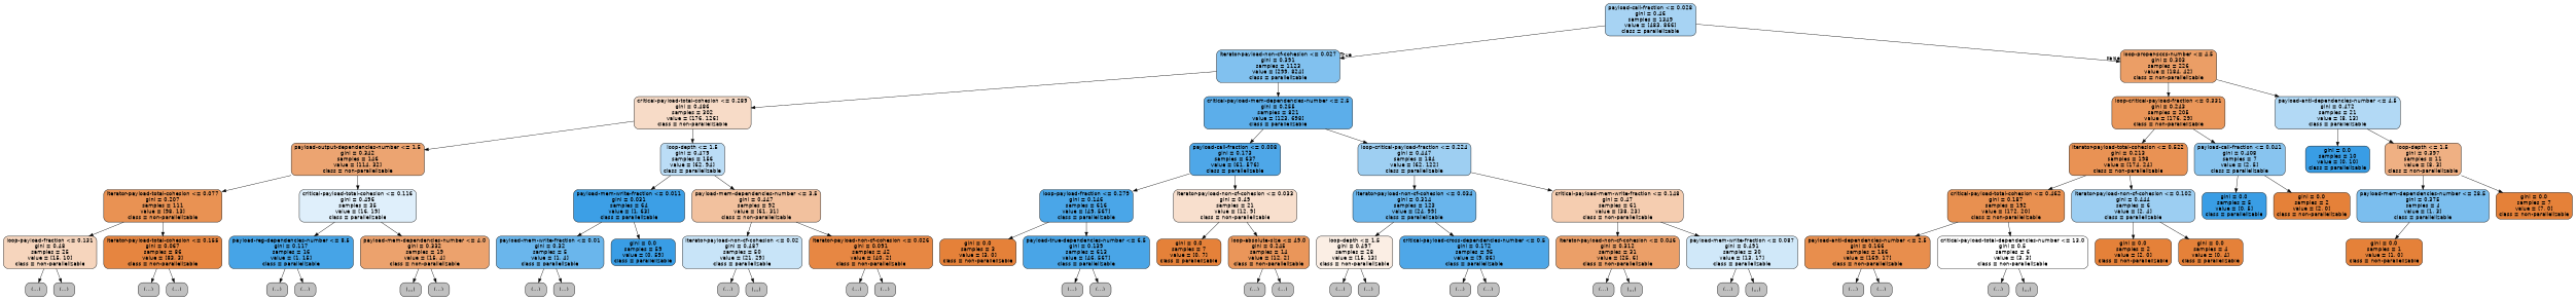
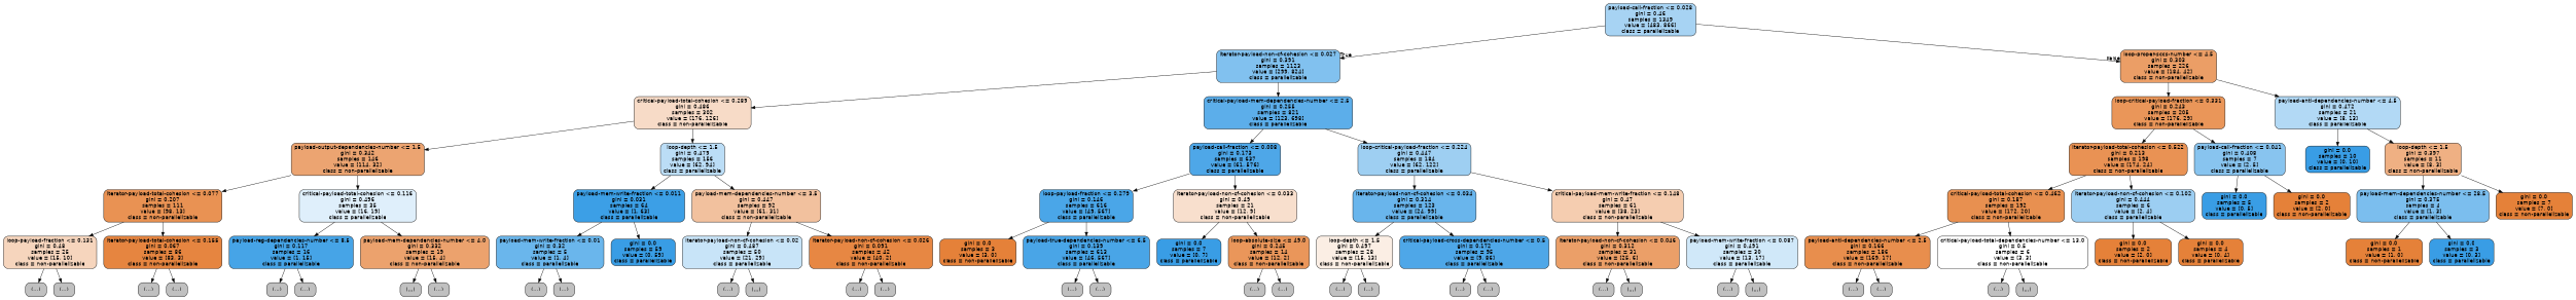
  digraph {
    node [color=black fillcolor="#C0C0C0" fontname=helvetica shape=box style="filled, rounded"]
    edge [fontname=helvetica]
    n1 [fillcolor="#399de571" label="payload-call-fraction <= 0.028\ngini = 0.46\nsamples = 1349\nvalue = [483, 866]\nclass = parallelizable"]
    n2 [fillcolor="#399de5a2" label="iterator-payload-non-cf-cohesion <= 0.027\ngini = 0.391\nsamples = 1123\nvalue = [299, 824]\nclass = parallelizable"]
    n3 [fillcolor="#e58139c5" label="loop-proper-sccs-number <= 4.5\ngini = 0.303\nsamples = 226\nvalue = [184, 42]\nclass = non-parallelizable"]
    n4 [fillcolor="#e5813948" label="critical-payload-total-cohesion <= 0.289\ngini = 0.486\nsamples = 302\nvalue = [176, 126]\nclass = non-parallelizable"]
    n5 [fillcolor="#399de5d2" label="critical-payload-mem-dependencies-number <= 2.5\ngini = 0.255\nsamples = 821\nvalue = [123, 698]\nclass = parallelizable"]
    n6 [fillcolor="#e58139d5" label="loop-critical-payload-fraction <= 0.331\ngini = 0.243\nsamples = 205\nvalue = [176, 29]\nclass = non-parallelizable"]
    n7 [fillcolor="#399de562" label="payload-anti-dependencies-number <= 4.5\ngini = 0.472\nsamples = 21\nvalue = [8, 13]\nclass = parallelizable"]
    n8 [fillcolor="#e58139b7" label="payload-output-dependencies-number <= 1.5\ngini = 0.342\nsamples = 146\nvalue = [114, 32]\nclass = non-parallelizable"]
    n9 [fillcolor="#399de557" label="loop-depth <= 1.5\ngini = 0.479\nsamples = 156\nvalue = [62, 94]\nclass = parallelizable"]
    n10 [fillcolor="#399de5e4" label="payload-call-fraction <= 0.008\ngini = 0.173\nsamples = 637\nvalue = [61, 576]\nclass = parallelizable"]
    n11 [fillcolor="#399de57d" label="loop-critical-payload-fraction <= 0.224\ngini = 0.447\nsamples = 184\nvalue = [62, 122]\nclass = parallelizable"]
    n12 [fillcolor="#e58139dd" label="iterator-payload-total-cohesion <= 0.077\ngini = 0.207\nsamples = 111\nvalue = [98, 13]\nclass = non-parallelizable"]
    n13 [fillcolor="#399de528" label="critical-payload-total-cohesion <= 0.116\ngini = 0.496\nsamples = 35\nvalue = [16, 19]\nclass = parallelizable"]
    n14 [fillcolor="#399de5fb" label="payload-mem-write-fraction <= 0.011\ngini = 0.031\nsamples = 64\nvalue = [1, 63]\nclass = parallelizable"]
    n15 [fillcolor="#e581397d" label="payload-mem-dependencies-number <= 3.5\ngini = 0.447\nsamples = 92\nvalue = [61, 31]\nclass = non-parallelizable"]
    n16 [fillcolor="#e5813955" label="loop-payload-fraction <= 0.131\ngini = 0.48\nsamples = 25\nvalue = [15, 10]\nclass = non-parallelizable"]
    n17 [fillcolor="#e58139f6" label="iterator-payload-total-cohesion <= 0.155\ngini = 0.067\nsamples = 86\nvalue = [83, 3]\nclass = non-parallelizable"]
    n18 [fillcolor="#399de5ee" label="payload-reg-dependencies-number <= 8.5\ngini = 0.117\nsamples = 16\nvalue = [1, 15]\nclass = parallelizable"]
    n19 [fillcolor="#e58139bb" label="payload-mem-dependencies-number <= 4.0\ngini = 0.332\nsamples = 19\nvalue = [15, 4]\nclass = non-parallelizable"]
    n20 [label="(...)"]
    n21 [label="(...)"]
    n22 [label="(...)"]
    n23 [label="(...)"]
    n24 [label="(...)"]
    n25 [label="(...)"]
    n26 [label="(...)"]
    n27 [label="(...)"]
    n28 [fillcolor="#399de5bf" label="payload-mem-write-fraction <= 0.01\ngini = 0.32\nsamples = 5\nvalue = [1, 4]\nclass = parallelizable"]
    n29 [fillcolor="#399de5ff" label="gini = 0.0\nsamples = 59\nvalue = [0, 59]\nclass = parallelizable"]
    n30 [fillcolor="#399de546" label="iterator-payload-non-cf-cohesion <= 0.02\ngini = 0.487\nsamples = 50\nvalue = [21, 29]\nclass = parallelizable"]
    n31 [fillcolor="#e58139f2" label="iterator-payload-non-cf-cohesion <= 0.026\ngini = 0.091\nsamples = 42\nvalue = [40, 2]\nclass = non-parallelizable"]
    n32 [label="(...)"]
    n33 [label="(...)"]
    n34 [label="(...)"]
    n35 [label="(...)"]
    n36 [label="(...)"]
    n37 [label="(...)"]
    n38 [fillcolor="#399de5e9" label="loop-payload-fraction <= 0.279\ngini = 0.146\nsamples = 616\nvalue = [49, 567]\nclass = parallelizable"]
    n39 [fillcolor="#e5813940" label="iterator-payload-non-cf-cohesion <= 0.033\ngini = 0.49\nsamples = 21\nvalue = [12, 9]\nclass = non-parallelizable"]
    n40 [fillcolor="#399de5c1" label="iterator-payload-non-cf-cohesion <= 0.034\ngini = 0.314\nsamples = 123\nvalue = [24, 99]\nclass = parallelizable"]
    n41 [fillcolor="#e5813965" label="critical-payload-mem-write-fraction <= 0.148\ngini = 0.47\nsamples = 61\nvalue = [38, 23]\nclass = non-parallelizable"]
    n42 [fillcolor="#e58139ff" label="gini = 0.0\nsamples = 3\nvalue = [3, 0]\nclass = non-parallelizable"]
    n43 [fillcolor="#399de5ea" label="payload-true-dependencies-number <= 6.5\ngini = 0.139\nsamples = 613\nvalue = [46, 567]\nclass = parallelizable"]
-   n44 [fillcolor="#e58139ff" label="gini = 0.0\nsamples = 7\nvalue = [0, 7]\nclass = parallelizable"]
+   n44 [fillcolor="#399de5ff" label="gini = 0.0\nsamples = 7\nvalue = [0, 7]\nclass = parallelizable"]
    n45 [fillcolor="#e58139d4" label="loop-absolute-size <= 49.0\ngini = 0.245\nsamples = 14\nvalue = [12, 2]\nclass = non-parallelizable"]
    n46 [label="(...)"]
    n47 [label="(...)"]
    n48 [label="(...)"]
    n49 [label="(...)"]
    n50 [fillcolor="#e5813922" label="loop-depth <= 1.5\ngini = 0.497\nsamples = 28\nvalue = [15, 13]\nclass = non-parallelizable"]
    n51 [fillcolor="#399de5e4" label="critical-payload-cross-dependencies-number <= 0.5\ngini = 0.172\nsamples = 95\nvalue = [9, 86]\nclass = parallelizable"]
    n52 [fillcolor="#e58139c2" label="iterator-payload-non-cf-cohesion <= 0.046\ngini = 0.312\nsamples = 31\nvalue = [25, 6]\nclass = non-parallelizable"]
    n53 [fillcolor="#399de53c" label="payload-mem-write-fraction <= 0.087\ngini = 0.491\nsamples = 30\nvalue = [13, 17]\nclass = parallelizable"]
    n54 [label="(...)"]
    n55 [label="(...)"]
    n56 [label="(...)"]
    n57 [label="(...)"]
    n58 [label="(...)"]
    n59 [label="(...)"]
    n60 [label="(...)"]
    n61 [label="(...)"]
    n62 [fillcolor="#e58139dc" label="iterator-payload-total-cohesion <= 0.522\ngini = 0.213\nsamples = 198\nvalue = [174, 24]\nclass = non-parallelizable"]
    n63 [fillcolor="#399de599" label="payload-call-fraction <= 0.041\ngini = 0.408\nsamples = 7\nvalue = [2, 5]\nclass = parallelizable"]
    n64 [fillcolor="#399de5ff" label="gini = 0.0\nsamples = 10\nvalue = [0, 10]\nclass = parallelizable"]
    n65 [fillcolor="#e581399f" label="loop-depth <= 1.5\ngini = 0.397\nsamples = 11\nvalue = [8, 3]\nclass = non-parallelizable"]
    n66 [fillcolor="#e58139e1" label="critical-payload-total-cohesion <= 0.462\ngini = 0.187\nsamples = 192\nvalue = [172, 20]\nclass = non-parallelizable"]
    n67 [fillcolor="#399de57f" label="iterator-payload-non-cf-cohesion <= 0.102\ngini = 0.444\nsamples = 6\nvalue = [2, 4]\nclass = parallelizable"]
    n68 [fillcolor="#399de5ff" label="gini = 0.0\nsamples = 5\nvalue = [0, 5]\nclass = parallelizable"]
    n69 [fillcolor="#e58139ff" label="gini = 0.0\nsamples = 2\nvalue = [2, 0]\nclass = non-parallelizable"]
    n70 [fillcolor="#e58139e5" label="payload-anti-dependencies-number <= 2.5\ngini = 0.166\nsamples = 186\nvalue = [169, 17]\nclass = non-parallelizable"]
    n71 [fillcolor="#e5813900" label="critical-payload-total-dependencies-number <= 13.0\ngini = 0.5\nsamples = 6\nvalue = [3, 3]\nclass = non-parallelizable"]
    n72 [fillcolor="#e58139ff" label="gini = 0.0\nsamples = 2\nvalue = [2, 0]\nclass = non-parallelizable"]
    n73 [fillcolor="#e58139ff" label="gini = 0.0\nsamples = 4\nvalue = [0, 4]\nclass = parallelizable"]
    n74 [label="(...)"]
    n75 [label="(...)"]
    n76 [label="(...)"]
    n77 [label="(...)"]
    n78 [fillcolor="#399de5aa" label="payload-mem-dependencies-number <= 28.5\ngini = 0.375\nsamples = 4\nvalue = [1, 3]\nclass = parallelizable"]
    n79 [fillcolor="#e58139ff" label="gini = 0.0\nsamples = 7\nvalue = [7, 0]\nclass = non-parallelizable"]
    n80 [fillcolor="#e58139ff" label="gini = 0.0\nsamples = 1\nvalue = [1, 0]\nclass = non-parallelizable"]
+   n81 [fillcolor="#399de5ff" label="gini = 0.0\nsamples = 3\nvalue = [0, 3]\nclass = parallelizable"]
    n1 -> n2 [headlabel=True labelangle=45 labeldistance=2.5]
    n1 -> n3 [headlabel=False labelangle=-45 labeldistance=2.5]
    n2 -> n4
    n2 -> n5
    n3 -> n6
    n3 -> n7
    n4 -> n8
    n4 -> n9
    n5 -> n10
    n5 -> n11
    n6 -> n62
    n6 -> n63
    n7 -> n64
    n7 -> n65
    n8 -> n12
    n8 -> n13
    n9 -> n14
    n9 -> n15
    n10 -> n38
    n10 -> n39
    n11 -> n40
    n11 -> n41
    n12 -> n16
    n12 -> n17
    n13 -> n18
    n13 -> n19
    n14 -> n28
    n14 -> n29
    n15 -> n30
    n15 -> n31
    n16 -> n20
    n16 -> n21
    n17 -> n22
    n17 -> n23
    n18 -> n24
    n18 -> n25
    n19 -> n26
    n19 -> n27
    n28 -> n32
    n28 -> n33
    n30 -> n34
    n30 -> n35
    n31 -> n36
    n31 -> n37
    n38 -> n42
    n38 -> n43
    n39 -> n44
    n39 -> n45
    n40 -> n50
    n40 -> n51
    n41 -> n52
    n41 -> n53
    n43 -> n46
    n43 -> n47
    n45 -> n48
    n45 -> n49
    n50 -> n54
    n50 -> n55
    n51 -> n56
    n51 -> n57
    n52 -> n58
    n52 -> n59
    n53 -> n60
    n53 -> n61
    n62 -> n66
    n62 -> n67
    n63 -> n68
    n63 -> n69
    n65 -> n78
    n65 -> n79
    n66 -> n70
    n66 -> n71
    n67 -> n72
    n67 -> n73
    n70 -> n74
    n70 -> n75
    n71 -> n76
    n71 -> n77
    n78 -> n80
+   n78 -> n81
  }
